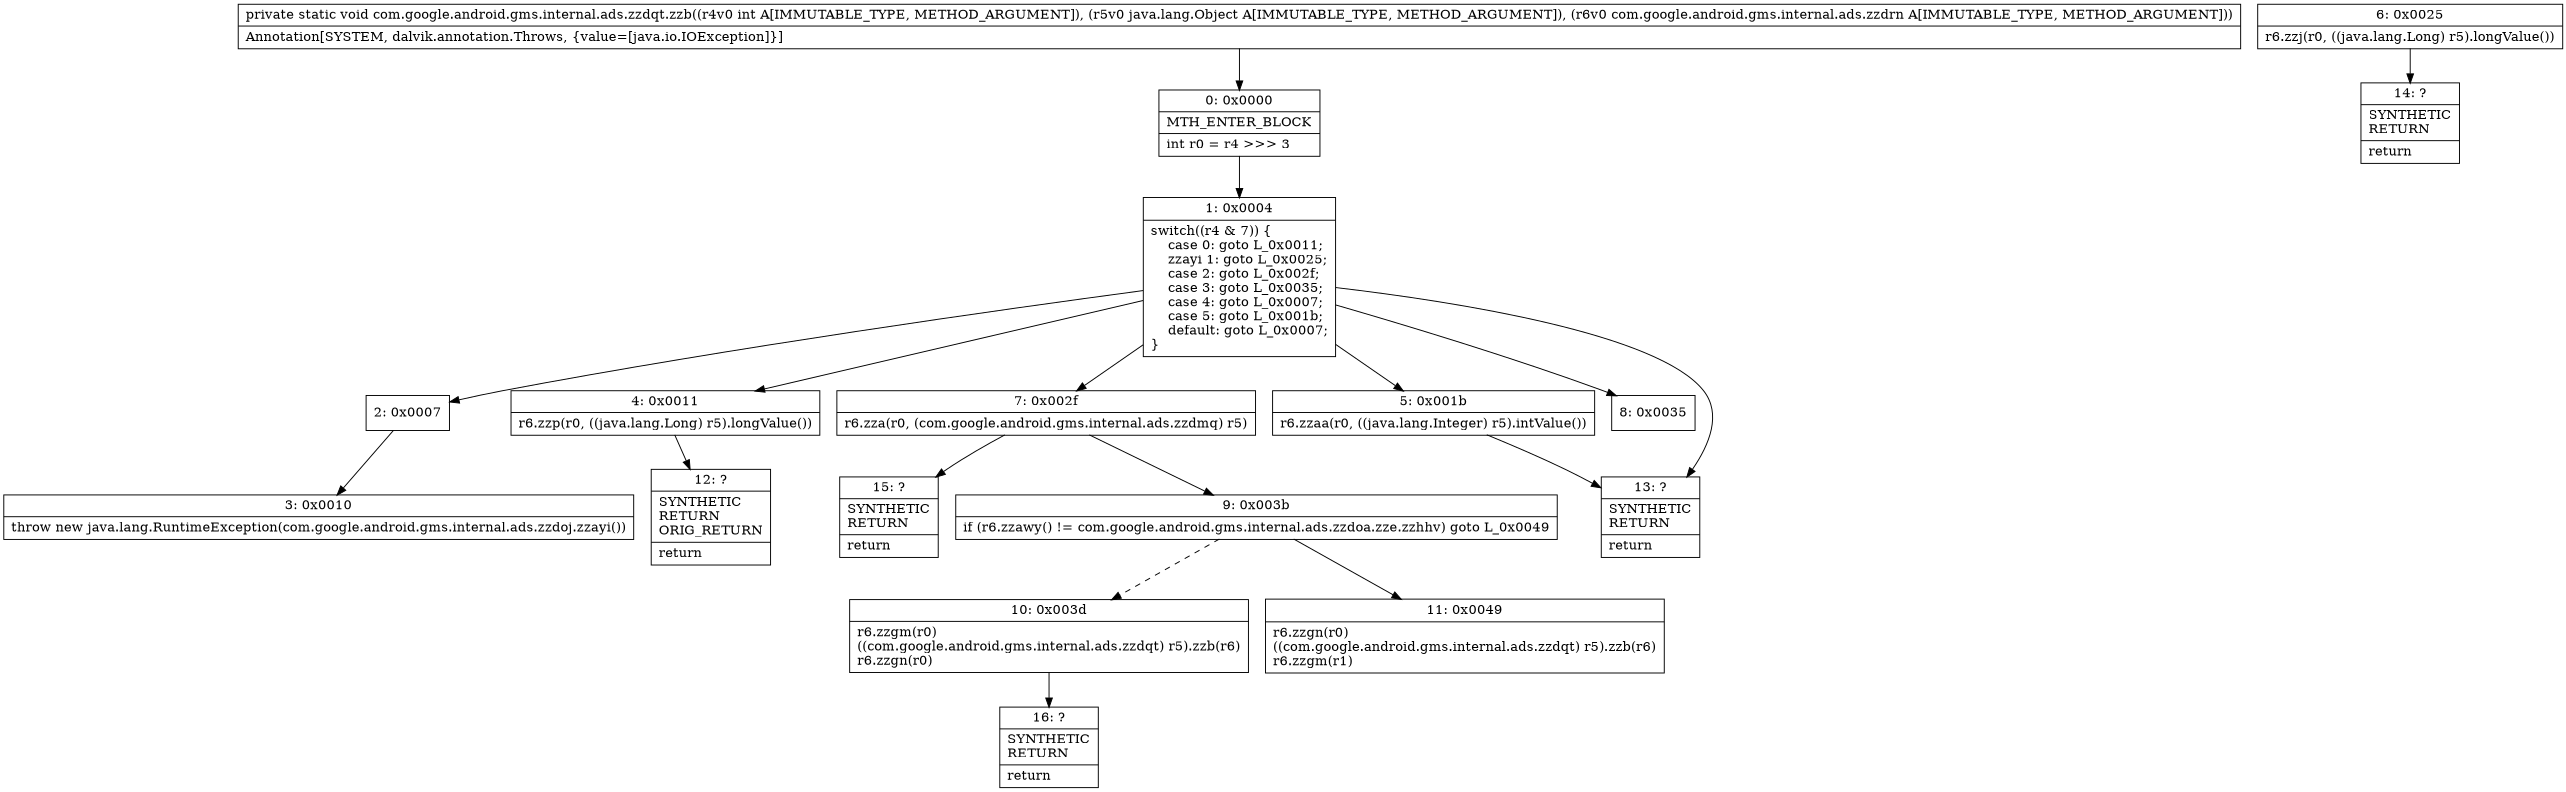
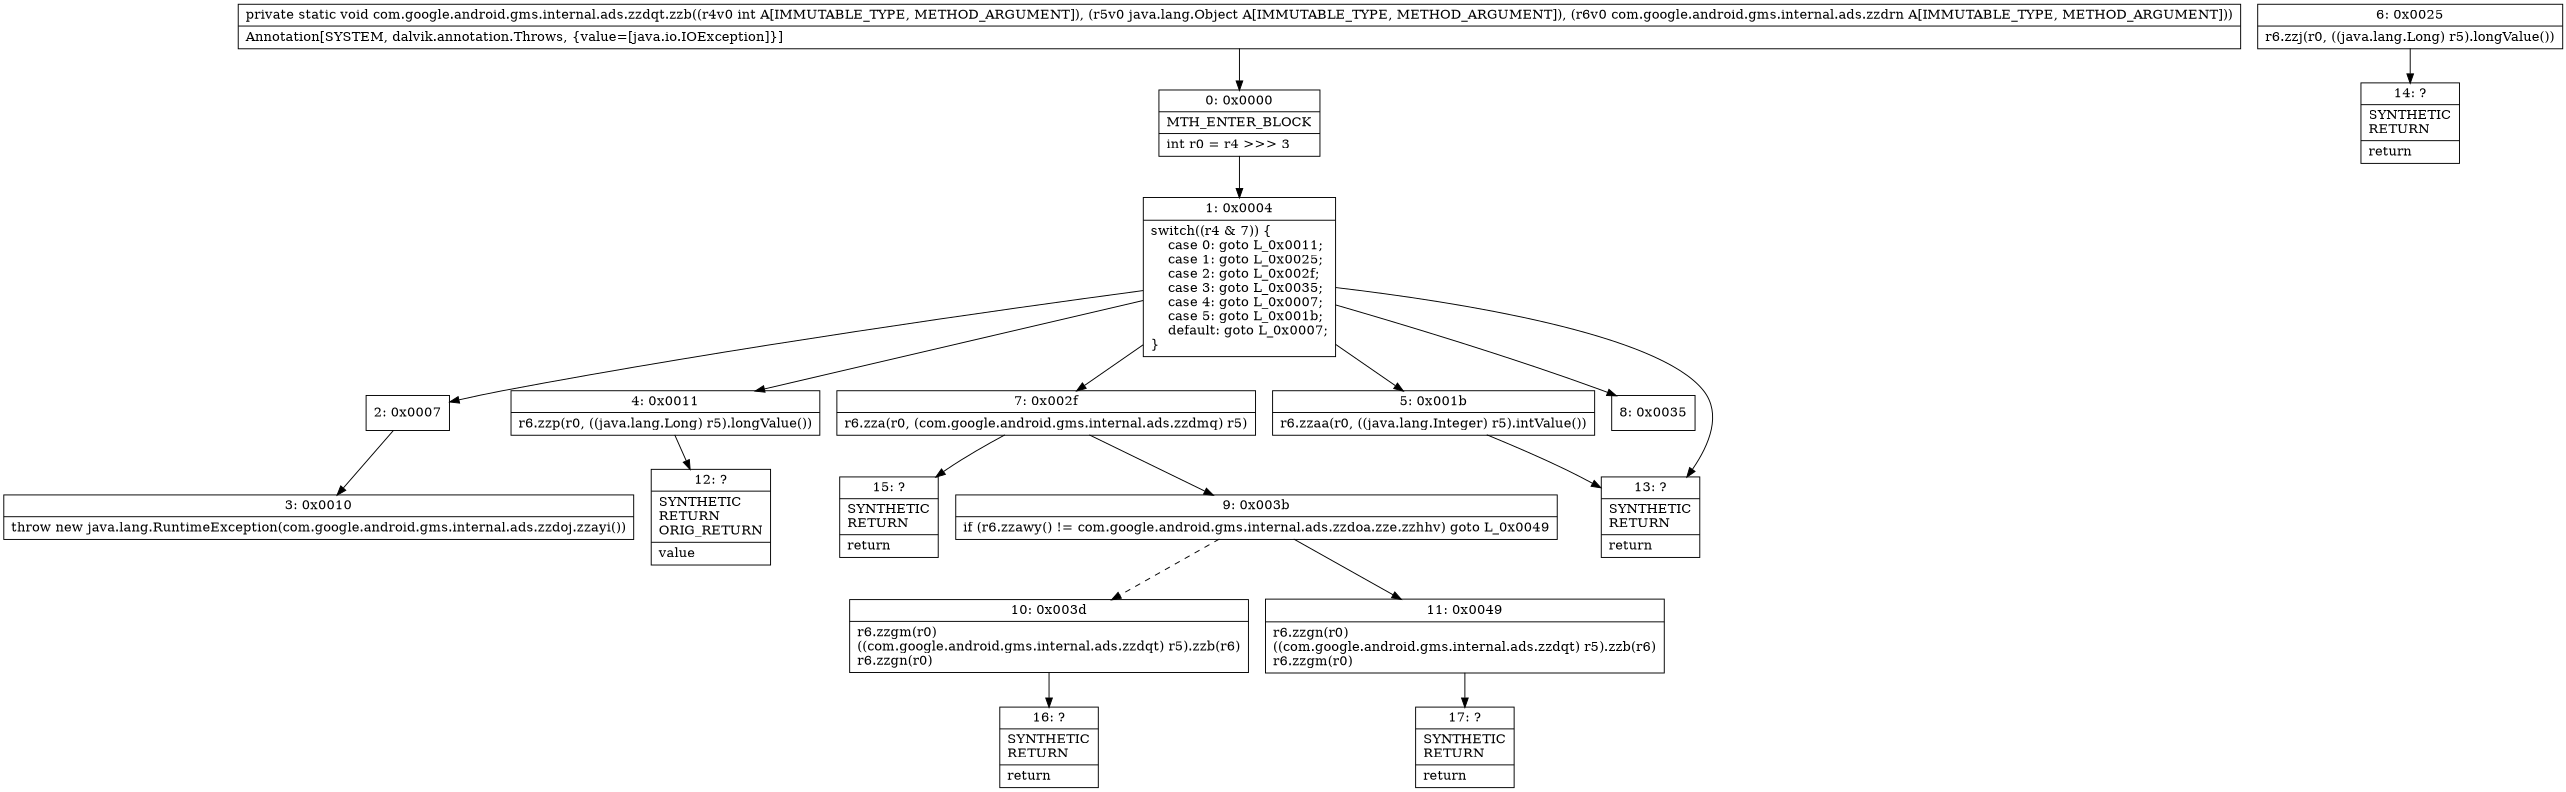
  digraph {
    node [shape=record]
    n1 [label="{0\:\ 0x0000|MTH_ENTER_BLOCK\l|int r0 = r4 \>\>\> 3\l}"]
-   n2 [label="{1\:\ 0x0004|switch((r4 & 7)) \{\l    case 0: goto L_0x0011;\l    zzayi 1: goto L_0x0025;\l    case 2: goto L_0x002f;\l    case 3: goto L_0x0035;\l    case 4: goto L_0x0007;\l    case 5: goto L_0x001b;\l    default: goto L_0x0007;\l\}\l}"]
+   n2 [label="{1\:\ 0x0004|switch((r4 & 7)) \{\l    case 0: goto L_0x0011;\l    case 1: goto L_0x0025;\l    case 2: goto L_0x002f;\l    case 3: goto L_0x0035;\l    case 4: goto L_0x0007;\l    case 5: goto L_0x001b;\l    default: goto L_0x0007;\l\}\l}"]
    n3 [label="{2\:\ 0x0007}"]
    n4 [label="{4\:\ 0x0011|r6.zzp(r0, ((java.lang.Long) r5).longValue())\l}"]
    n5 [label="{5\:\ 0x001b|r6.zzaa(r0, ((java.lang.Integer) r5).intValue())\l}"]
    n6 [label="{7\:\ 0x002f|r6.zza(r0, (com.google.android.gms.internal.ads.zzdmq) r5)\l}"]
    n7 [label="{8\:\ 0x0035}"]
    n8 [label="{13\:\ ?|SYNTHETIC\lRETURN\l|return\l}"]
    n9 [label="{3\:\ 0x0010|throw new java.lang.RuntimeException(com.google.android.gms.internal.ads.zzdoj.zzayi())\l}"]
-   n10 [label="{12\:\ ?|SYNTHETIC\lRETURN\lORIG_RETURN\l|return\l}"]
+   n10 [label="{12\:\ ?|SYNTHETIC\lRETURN\lORIG_RETURN\l|value\l}"]
    n11 [label="{6\:\ 0x0025|r6.zzj(r0, ((java.lang.Long) r5).longValue())\l}"]
    n12 [label="{14\:\ ?|SYNTHETIC\lRETURN\l|return\l}"]
    n13 [label="{15\:\ ?|SYNTHETIC\lRETURN\l|return\l}"]
    n14 [label="{9\:\ 0x003b|if (r6.zzawy() != com.google.android.gms.internal.ads.zzdoa.zze.zzhhv) goto L_0x0049\l}"]
    n15 [label="{10\:\ 0x003d|r6.zzgm(r0)\l((com.google.android.gms.internal.ads.zzdqt) r5).zzb(r6)\lr6.zzgn(r0)\l}"]
-   n16 [label="{11\:\ 0x0049|r6.zzgn(r0)\l((com.google.android.gms.internal.ads.zzdqt) r5).zzb(r6)\lr6.zzgm(r1)\l}"]
+   n16 [label="{11\:\ 0x0049|r6.zzgn(r0)\l((com.google.android.gms.internal.ads.zzdqt) r5).zzb(r6)\lr6.zzgm(r0)\l}"]
    n17 [label="{16\:\ ?|SYNTHETIC\lRETURN\l|return\l}"]
+   n18 [label="{17\:\ ?|SYNTHETIC\lRETURN\l|return\l}"]
    n19 [label="{private static void com.google.android.gms.internal.ads.zzdqt.zzb((r4v0 int A[IMMUTABLE_TYPE, METHOD_ARGUMENT]), (r5v0 java.lang.Object A[IMMUTABLE_TYPE, METHOD_ARGUMENT]), (r6v0 com.google.android.gms.internal.ads.zzdrn A[IMMUTABLE_TYPE, METHOD_ARGUMENT]))  | Annotation[SYSTEM, dalvik.annotation.Throws, \{value=[java.io.IOException]\}]\l}"]
    n1 -> n2
    n2 -> n3
    n2 -> n4
    n2 -> n5
    n2 -> n6
    n2 -> n7
    n2 -> n8
    n3 -> n9
    n4 -> n10
    n5 -> n8
    n6 -> n13
    n6 -> n14
    n11 -> n12
    n14 -> n15 [style=dashed]
    n14 -> n16
    n15 -> n17
+   n16 -> n18
    n19 -> n1
  }
